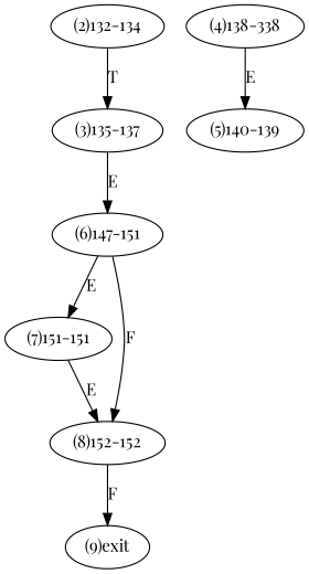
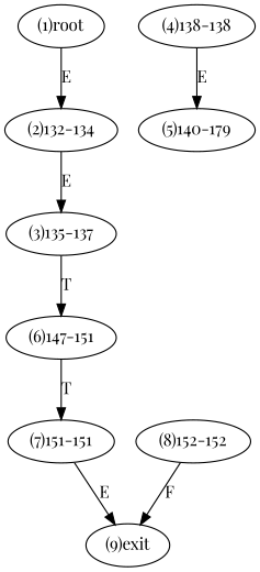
  digraph {
    fontname="Playfair Display"
    node [fontname="Playfair Display"]
    edge [fontname="Playfair Display"]
+   n1 [label="(1)root"]
    n2 [label="(2)132-134"]
    n3 [label="(3)135-137"]
    n4 [label="(6)147-151"]
-   n5 [label="(4)138-338"]
-   n6 [label="(5)140-139"]
+   n5 [label="(4)138-138"]
+   n6 [label="(5)140-179"]
    n7 [label="(7)151-151"]
    n8 [label="(8)152-152"]
    n9 [label="(9)exit"]
-   n2 -> n3 [label=T]
-   n3 -> n4 [label=E]
-   n4 -> n7 [label=E]
-   n4 -> n8 [label=F]
+   n1 -> n2 [label=E]
+   n2 -> n3 [label=E]
+   n3 -> n4 [label=T]
+   n4 -> n7 [label=T]
    n5 -> n6 [label=E]
-   n7 -> n8 [label=E]
+   n7 -> n9 [label=E]
    n8 -> n9 [label=F]
  }
